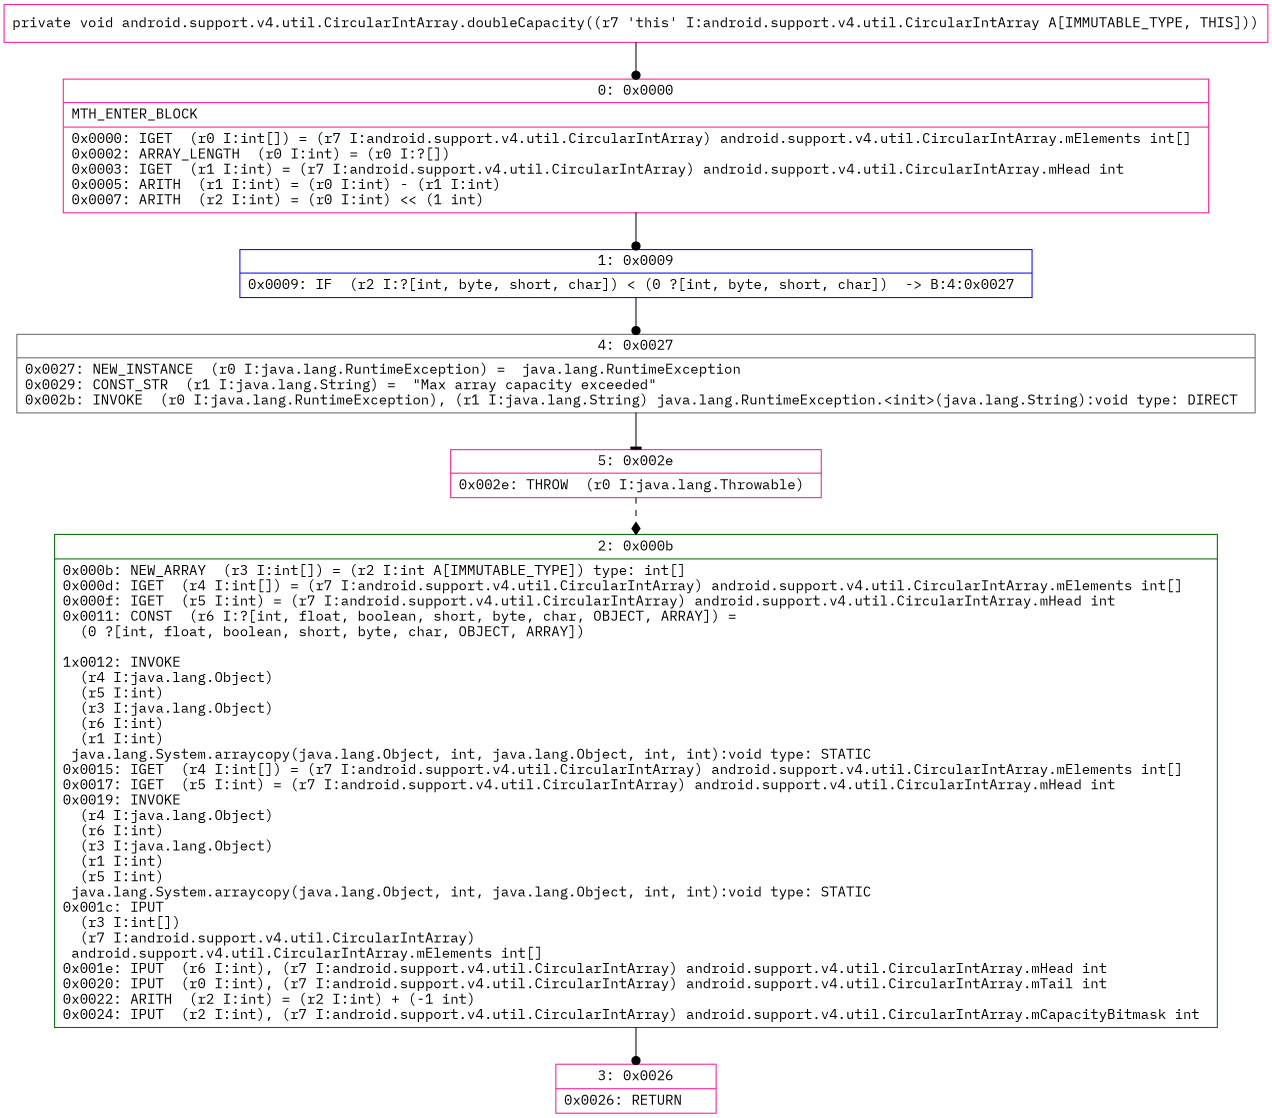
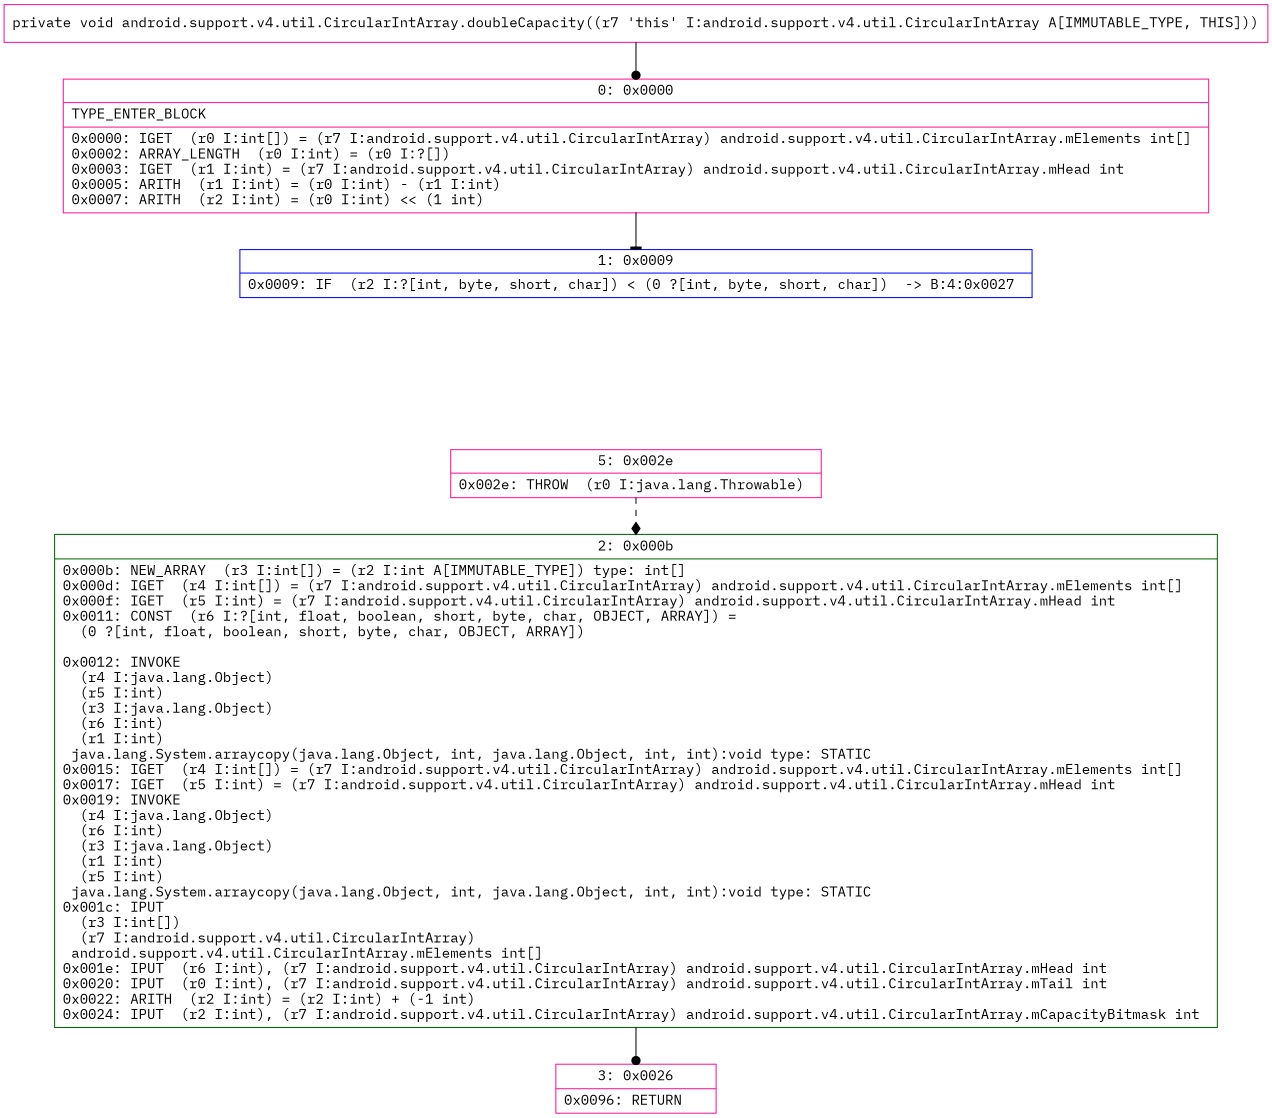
  digraph {
    fontname="IBM Plex Mono"
    node [color=deeppink fontname="IBM Plex Mono" shape=record]
    edge [arrowhead=dot fontname="IBM Plex Mono"]
-   n1 [label="{0\:\ 0x0000|MTH_ENTER_BLOCK\l|0x0000: IGET  (r0 I:int[]) = (r7 I:android.support.v4.util.CircularIntArray) android.support.v4.util.CircularIntArray.mElements int[] \l0x0002: ARRAY_LENGTH  (r0 I:int) = (r0 I:?[]) \l0x0003: IGET  (r1 I:int) = (r7 I:android.support.v4.util.CircularIntArray) android.support.v4.util.CircularIntArray.mHead int \l0x0005: ARITH  (r1 I:int) = (r0 I:int) \- (r1 I:int) \l0x0007: ARITH  (r2 I:int) = (r0 I:int) \<\< (1 int) \l}"]
+   n1 [label="{0\:\ 0x0000|TYPE_ENTER_BLOCK\l|0x0000: IGET  (r0 I:int[]) = (r7 I:android.support.v4.util.CircularIntArray) android.support.v4.util.CircularIntArray.mElements int[] \l0x0002: ARRAY_LENGTH  (r0 I:int) = (r0 I:?[]) \l0x0003: IGET  (r1 I:int) = (r7 I:android.support.v4.util.CircularIntArray) android.support.v4.util.CircularIntArray.mHead int \l0x0005: ARITH  (r1 I:int) = (r0 I:int) \- (r1 I:int) \l0x0007: ARITH  (r2 I:int) = (r0 I:int) \<\< (1 int) \l}"]
    n2 [color=blue label="{1\:\ 0x0009|0x0009: IF  (r2 I:?[int, byte, short, char]) \< (0 ?[int, byte, short, char])  \-\> B:4:0x0027 \l}"]
-   n3 [color=gray40 label="{4\:\ 0x0027|0x0027: NEW_INSTANCE  (r0 I:java.lang.RuntimeException) =  java.lang.RuntimeException \l0x0029: CONST_STR  (r1 I:java.lang.String) =  \"Max array capacity exceeded\" \l0x002b: INVOKE  (r0 I:java.lang.RuntimeException), (r1 I:java.lang.String) java.lang.RuntimeException.\<init\>(java.lang.String):void type: DIRECT \l}"]
-   n4 [color=darkgreen label="{2\:\ 0x000b|0x000b: NEW_ARRAY  (r3 I:int[]) = (r2 I:int A[IMMUTABLE_TYPE]) type: int[] \l0x000d: IGET  (r4 I:int[]) = (r7 I:android.support.v4.util.CircularIntArray) android.support.v4.util.CircularIntArray.mElements int[] \l0x000f: IGET  (r5 I:int) = (r7 I:android.support.v4.util.CircularIntArray) android.support.v4.util.CircularIntArray.mHead int \l0x0011: CONST  (r6 I:?[int, float, boolean, short, byte, char, OBJECT, ARRAY]) = \l  (0 ?[int, float, boolean, short, byte, char, OBJECT, ARRAY])\l \l1x0012: INVOKE  \l  (r4 I:java.lang.Object)\l  (r5 I:int)\l  (r3 I:java.lang.Object)\l  (r6 I:int)\l  (r1 I:int)\l java.lang.System.arraycopy(java.lang.Object, int, java.lang.Object, int, int):void type: STATIC \l0x0015: IGET  (r4 I:int[]) = (r7 I:android.support.v4.util.CircularIntArray) android.support.v4.util.CircularIntArray.mElements int[] \l0x0017: IGET  (r5 I:int) = (r7 I:android.support.v4.util.CircularIntArray) android.support.v4.util.CircularIntArray.mHead int \l0x0019: INVOKE  \l  (r4 I:java.lang.Object)\l  (r6 I:int)\l  (r3 I:java.lang.Object)\l  (r1 I:int)\l  (r5 I:int)\l java.lang.System.arraycopy(java.lang.Object, int, java.lang.Object, int, int):void type: STATIC \l0x001c: IPUT  \l  (r3 I:int[])\l  (r7 I:android.support.v4.util.CircularIntArray)\l android.support.v4.util.CircularIntArray.mElements int[] \l0x001e: IPUT  (r6 I:int), (r7 I:android.support.v4.util.CircularIntArray) android.support.v4.util.CircularIntArray.mHead int \l0x0020: IPUT  (r0 I:int), (r7 I:android.support.v4.util.CircularIntArray) android.support.v4.util.CircularIntArray.mTail int \l0x0022: ARITH  (r2 I:int) = (r2 I:int) + (\-1 int) \l0x0024: IPUT  (r2 I:int), (r7 I:android.support.v4.util.CircularIntArray) android.support.v4.util.CircularIntArray.mCapacityBitmask int \l}"]
-   n5 [label="{3\:\ 0x0026|0x0026: RETURN   \l}"]
+   n4 [color=darkgreen label="{2\:\ 0x000b|0x000b: NEW_ARRAY  (r3 I:int[]) = (r2 I:int A[IMMUTABLE_TYPE]) type: int[] \l0x000d: IGET  (r4 I:int[]) = (r7 I:android.support.v4.util.CircularIntArray) android.support.v4.util.CircularIntArray.mElements int[] \l0x000f: IGET  (r5 I:int) = (r7 I:android.support.v4.util.CircularIntArray) android.support.v4.util.CircularIntArray.mHead int \l0x0011: CONST  (r6 I:?[int, float, boolean, short, byte, char, OBJECT, ARRAY]) = \l  (0 ?[int, float, boolean, short, byte, char, OBJECT, ARRAY])\l \l0x0012: INVOKE  \l  (r4 I:java.lang.Object)\l  (r5 I:int)\l  (r3 I:java.lang.Object)\l  (r6 I:int)\l  (r1 I:int)\l java.lang.System.arraycopy(java.lang.Object, int, java.lang.Object, int, int):void type: STATIC \l0x0015: IGET  (r4 I:int[]) = (r7 I:android.support.v4.util.CircularIntArray) android.support.v4.util.CircularIntArray.mElements int[] \l0x0017: IGET  (r5 I:int) = (r7 I:android.support.v4.util.CircularIntArray) android.support.v4.util.CircularIntArray.mHead int \l0x0019: INVOKE  \l  (r4 I:java.lang.Object)\l  (r6 I:int)\l  (r3 I:java.lang.Object)\l  (r1 I:int)\l  (r5 I:int)\l java.lang.System.arraycopy(java.lang.Object, int, java.lang.Object, int, int):void type: STATIC \l0x001c: IPUT  \l  (r3 I:int[])\l  (r7 I:android.support.v4.util.CircularIntArray)\l android.support.v4.util.CircularIntArray.mElements int[] \l0x001e: IPUT  (r6 I:int), (r7 I:android.support.v4.util.CircularIntArray) android.support.v4.util.CircularIntArray.mHead int \l0x0020: IPUT  (r0 I:int), (r7 I:android.support.v4.util.CircularIntArray) android.support.v4.util.CircularIntArray.mTail int \l0x0022: ARITH  (r2 I:int) = (r2 I:int) + (\-1 int) \l0x0024: IPUT  (r2 I:int), (r7 I:android.support.v4.util.CircularIntArray) android.support.v4.util.CircularIntArray.mCapacityBitmask int \l}"]
+   n5 [label="{3\:\ 0x0026|0x0096: RETURN   \l}"]
    n6 [label="{5\:\ 0x002e|0x002e: THROW  (r0 I:java.lang.Throwable) \l}"]
    n7 [label="{private void android.support.v4.util.CircularIntArray.doubleCapacity((r7 'this' I:android.support.v4.util.CircularIntArray A[IMMUTABLE_TYPE, THIS])) }"]
-   n1 -> n2
-   n2 -> n3
-   n3 -> n6 [arrowhead=tee]
+   n1 -> n2 [arrowhead=tee]
    n4 -> n5
    n6 -> n4 [arrowhead=diamond style=dashed]
    n7 -> n1
  }
